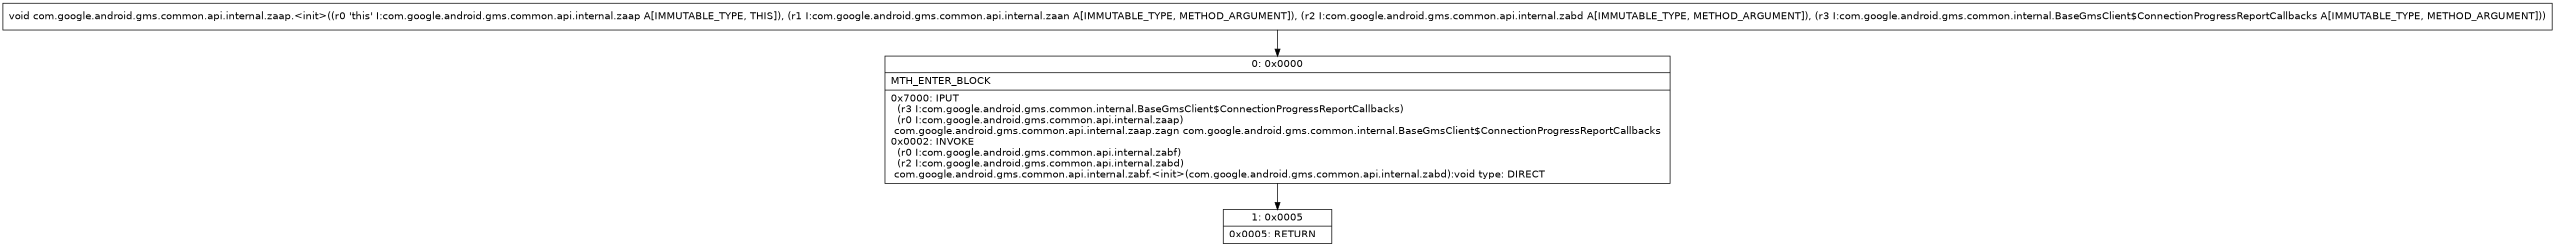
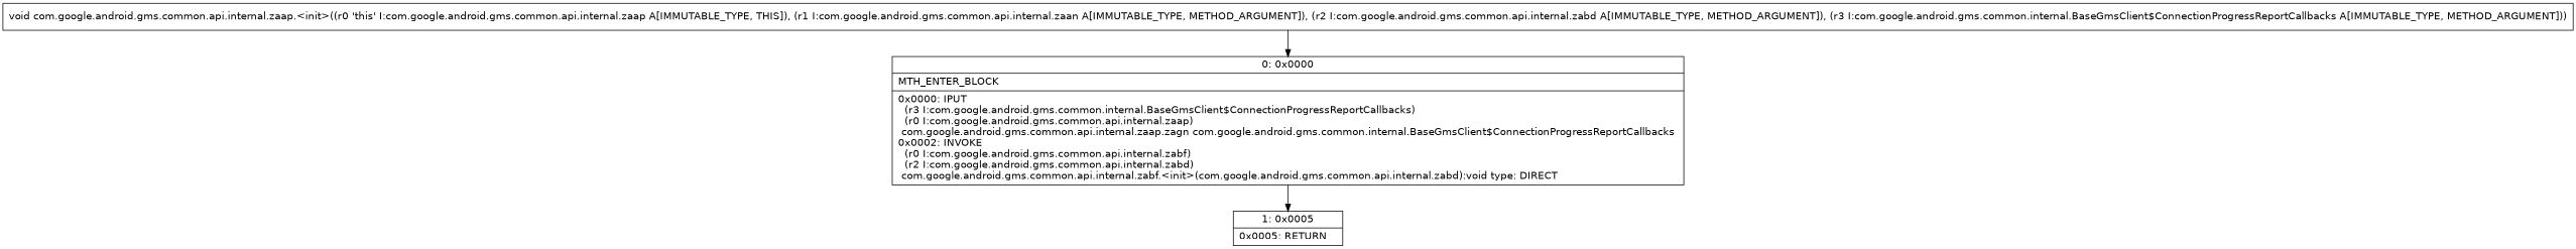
  digraph {
    fontname="DejaVu Sans"
    node [shape=record fontname="DejaVu Sans"]
    edge [fontname="DejaVu Sans"]
-   n1 [label="{0\:\ 0x0000|MTH_ENTER_BLOCK\l|0x7000: IPUT  \l  (r3 I:com.google.android.gms.common.internal.BaseGmsClient$ConnectionProgressReportCallbacks)\l  (r0 I:com.google.android.gms.common.api.internal.zaap)\l com.google.android.gms.common.api.internal.zaap.zagn com.google.android.gms.common.internal.BaseGmsClient$ConnectionProgressReportCallbacks \l0x0002: INVOKE  \l  (r0 I:com.google.android.gms.common.api.internal.zabf)\l  (r2 I:com.google.android.gms.common.api.internal.zabd)\l com.google.android.gms.common.api.internal.zabf.\<init\>(com.google.android.gms.common.api.internal.zabd):void type: DIRECT \l}"]
+   n1 [label="{0\:\ 0x0000|MTH_ENTER_BLOCK\l|0x0000: IPUT  \l  (r3 I:com.google.android.gms.common.internal.BaseGmsClient$ConnectionProgressReportCallbacks)\l  (r0 I:com.google.android.gms.common.api.internal.zaap)\l com.google.android.gms.common.api.internal.zaap.zagn com.google.android.gms.common.internal.BaseGmsClient$ConnectionProgressReportCallbacks \l0x0002: INVOKE  \l  (r0 I:com.google.android.gms.common.api.internal.zabf)\l  (r2 I:com.google.android.gms.common.api.internal.zabd)\l com.google.android.gms.common.api.internal.zabf.\<init\>(com.google.android.gms.common.api.internal.zabd):void type: DIRECT \l}"]
    n2 [label="{1\:\ 0x0005|0x0005: RETURN   \l}"]
    n3 [label="{void com.google.android.gms.common.api.internal.zaap.\<init\>((r0 'this' I:com.google.android.gms.common.api.internal.zaap A[IMMUTABLE_TYPE, THIS]), (r1 I:com.google.android.gms.common.api.internal.zaan A[IMMUTABLE_TYPE, METHOD_ARGUMENT]), (r2 I:com.google.android.gms.common.api.internal.zabd A[IMMUTABLE_TYPE, METHOD_ARGUMENT]), (r3 I:com.google.android.gms.common.internal.BaseGmsClient$ConnectionProgressReportCallbacks A[IMMUTABLE_TYPE, METHOD_ARGUMENT])) }"]
    n1 -> n2
    n3 -> n1
  }
